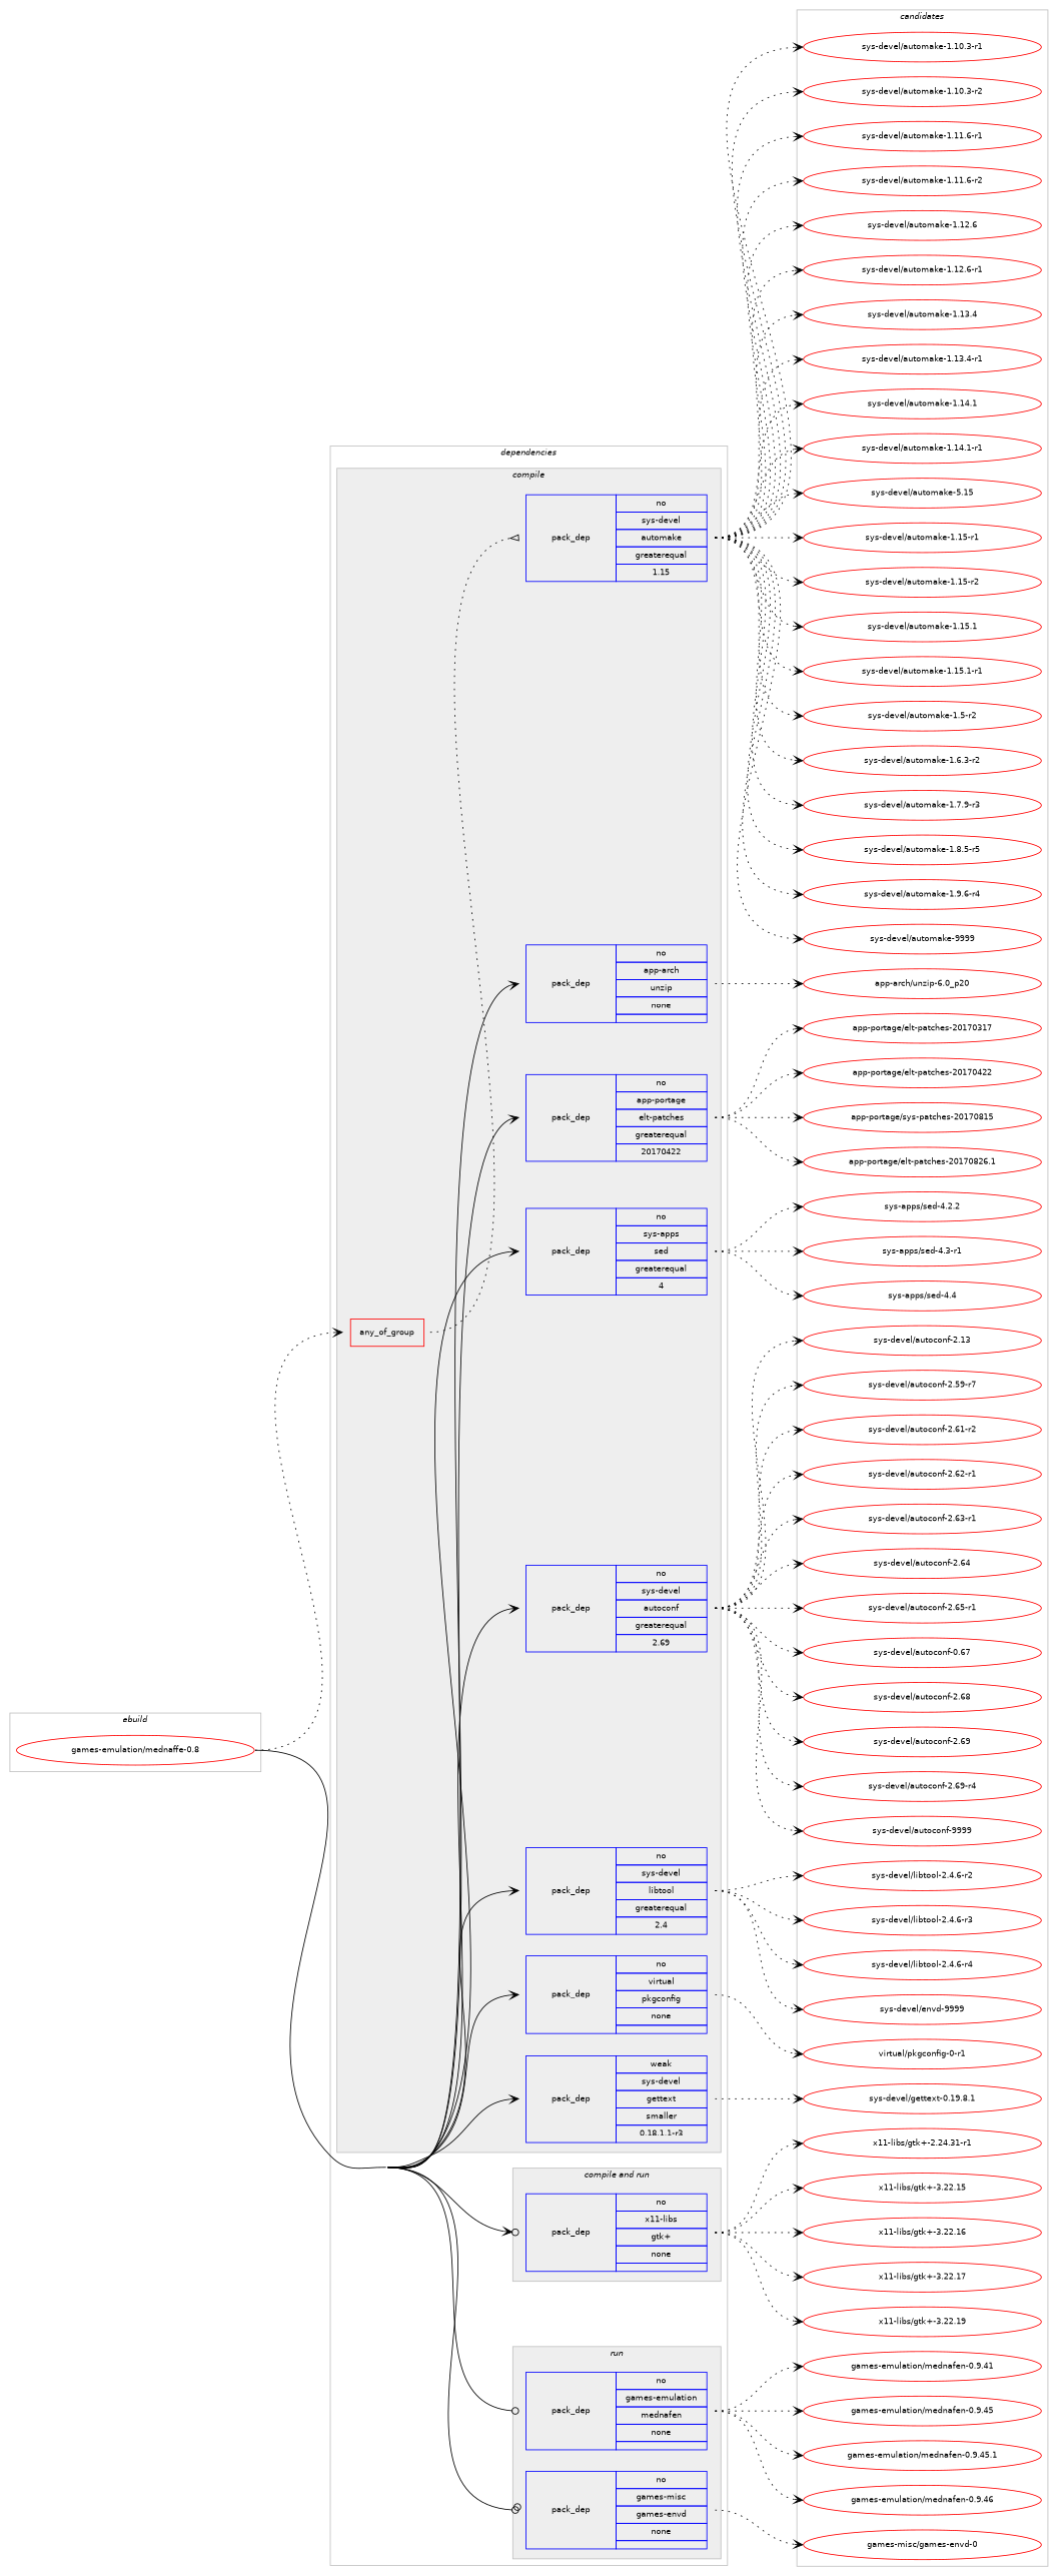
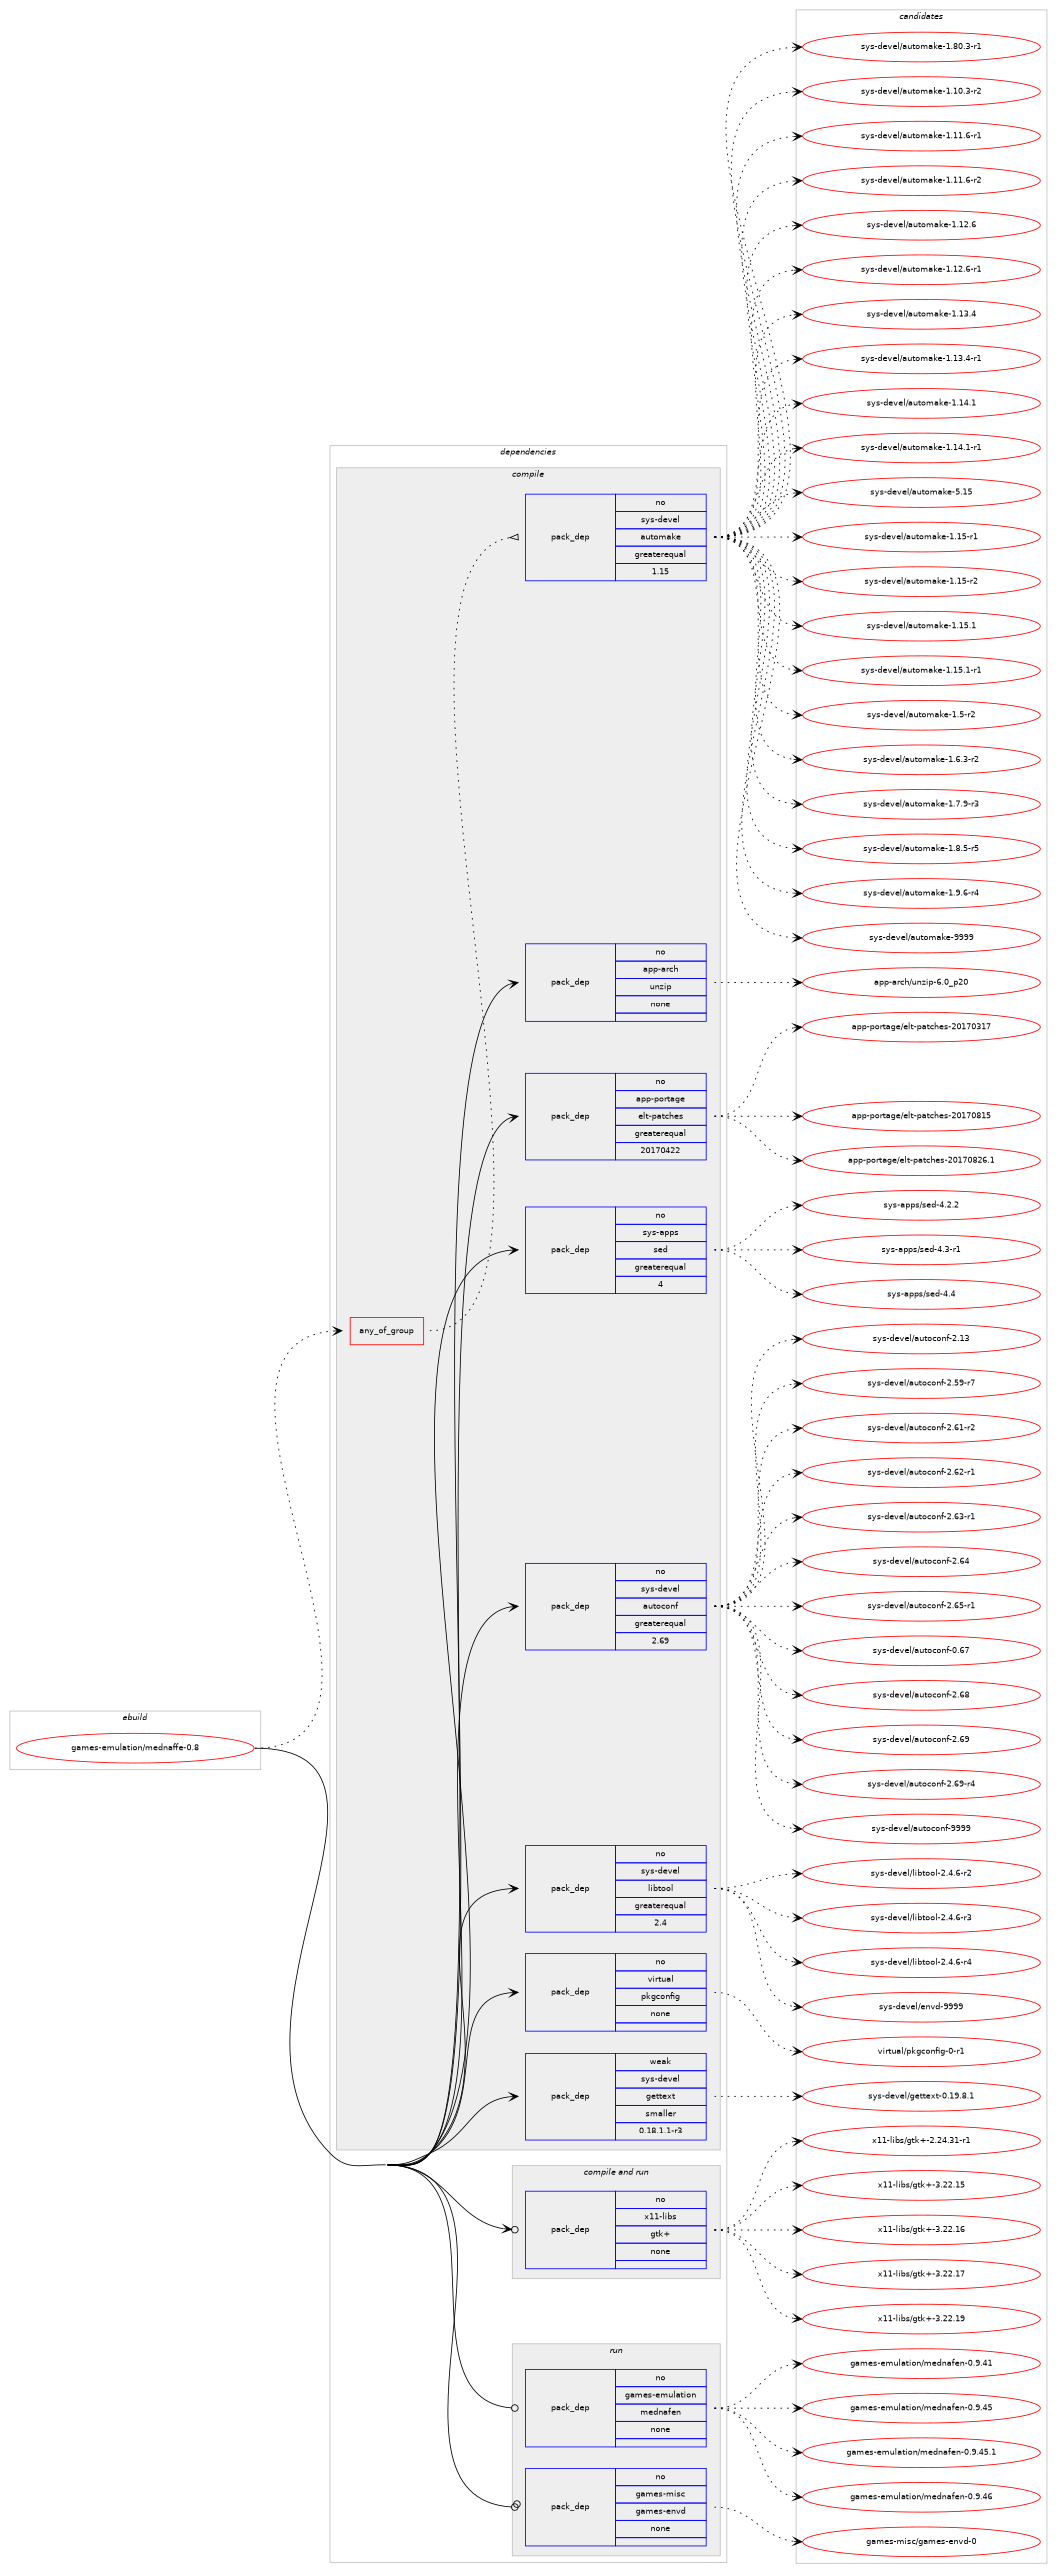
  digraph {
    compound=true
    concentrate=true
    fontname=Helvetica
    fontsize=10
    newrank=true
    rankdir=LR
    ranksep=1.5
    node [color=red fontname=Helvetica fontsize=10]
    edge [arrowhead=vee headport=w style=dotted tailport=e weight=100]
    n1 [label="games-emulation/mednaffe-0.8" width=4]
    n2 [color=blue label=<<TABLE BORDER="0" CELLBORDER="1" CELLSPACING="0" CELLPADDING="4" WIDTH="220"><TR><TD ROWSPAN="6" CELLPADDING="30">pack_dep</TD></TR><TR><TD WIDTH="110">no</TD></TR><TR><TD>sys-devel</TD></TR><TR><TD>automake</TD></TR><TR><TD>greaterequal</TD></TR><TR><TD>1.15</TD></TR></TABLE>> shape=none]
    n3 [label=<<TABLE BORDER="0" CELLBORDER="1" CELLSPACING="0" CELLPADDING="4"><TR><TD CELLPADDING="10">any_of_group</TD></TR></TABLE>> shape=none]
    n4 [color=blue label=<<TABLE BORDER="0" CELLBORDER="1" CELLSPACING="0" CELLPADDING="4" WIDTH="220"><TR><TD ROWSPAN="6" CELLPADDING="30">pack_dep</TD></TR><TR><TD WIDTH="110">no</TD></TR><TR><TD>app-arch</TD></TR><TR><TD>unzip</TD></TR><TR><TD>none</TD></TR><TR><TD></TD></TR></TABLE>> shape=none]
    n5 [color=blue label=<<TABLE BORDER="0" CELLBORDER="1" CELLSPACING="0" CELLPADDING="4" WIDTH="220"><TR><TD ROWSPAN="6" CELLPADDING="30">pack_dep</TD></TR><TR><TD WIDTH="110">no</TD></TR><TR><TD>app-portage</TD></TR><TR><TD>elt-patches</TD></TR><TR><TD>greaterequal</TD></TR><TR><TD>20170422</TD></TR></TABLE>> shape=none]
    n6 [color=blue label=<<TABLE BORDER="0" CELLBORDER="1" CELLSPACING="0" CELLPADDING="4" WIDTH="220"><TR><TD ROWSPAN="6" CELLPADDING="30">pack_dep</TD></TR><TR><TD WIDTH="110">no</TD></TR><TR><TD>sys-apps</TD></TR><TR><TD>sed</TD></TR><TR><TD>greaterequal</TD></TR><TR><TD>4</TD></TR></TABLE>> shape=none]
    n7 [color=blue label=<<TABLE BORDER="0" CELLBORDER="1" CELLSPACING="0" CELLPADDING="4" WIDTH="220"><TR><TD ROWSPAN="6" CELLPADDING="30">pack_dep</TD></TR><TR><TD WIDTH="110">no</TD></TR><TR><TD>sys-devel</TD></TR><TR><TD>autoconf</TD></TR><TR><TD>greaterequal</TD></TR><TR><TD>2.69</TD></TR></TABLE>> shape=none]
    n8 [color=blue label=<<TABLE BORDER="0" CELLBORDER="1" CELLSPACING="0" CELLPADDING="4" WIDTH="220"><TR><TD ROWSPAN="6" CELLPADDING="30">pack_dep</TD></TR><TR><TD WIDTH="110">no</TD></TR><TR><TD>sys-devel</TD></TR><TR><TD>libtool</TD></TR><TR><TD>greaterequal</TD></TR><TR><TD>2.4</TD></TR></TABLE>> shape=none]
    n9 [color=blue label=<<TABLE BORDER="0" CELLBORDER="1" CELLSPACING="0" CELLPADDING="4" WIDTH="220"><TR><TD ROWSPAN="6" CELLPADDING="30">pack_dep</TD></TR><TR><TD WIDTH="110">no</TD></TR><TR><TD>virtual</TD></TR><TR><TD>pkgconfig</TD></TR><TR><TD>none</TD></TR><TR><TD></TD></TR></TABLE>> shape=none]
    n10 [color=blue label=<<TABLE BORDER="0" CELLBORDER="1" CELLSPACING="0" CELLPADDING="4" WIDTH="220"><TR><TD ROWSPAN="6" CELLPADDING="30">pack_dep</TD></TR><TR><TD WIDTH="110">weak</TD></TR><TR><TD>sys-devel</TD></TR><TR><TD>gettext</TD></TR><TR><TD>smaller</TD></TR><TR><TD>0.18.1.1-r3</TD></TR></TABLE>> shape=none]
    n11 [color=blue label=<<TABLE BORDER="0" CELLBORDER="1" CELLSPACING="0" CELLPADDING="4" WIDTH="220"><TR><TD ROWSPAN="6" CELLPADDING="30">pack_dep</TD></TR><TR><TD WIDTH="110">no</TD></TR><TR><TD>x11-libs</TD></TR><TR><TD>gtk+</TD></TR><TR><TD>none</TD></TR><TR><TD></TD></TR></TABLE>> shape=none]
    n12 [color=blue label=<<TABLE BORDER="0" CELLBORDER="1" CELLSPACING="0" CELLPADDING="4" WIDTH="220"><TR><TD ROWSPAN="6" CELLPADDING="30">pack_dep</TD></TR><TR><TD WIDTH="110">no</TD></TR><TR><TD>games-emulation</TD></TR><TR><TD>mednafen</TD></TR><TR><TD>none</TD></TR><TR><TD></TD></TR></TABLE>> shape=none]
    n13 [color=blue label=<<TABLE BORDER="0" CELLBORDER="1" CELLSPACING="0" CELLPADDING="4" WIDTH="220"><TR><TD ROWSPAN="6" CELLPADDING="30">pack_dep</TD></TR><TR><TD WIDTH="110">no</TD></TR><TR><TD>games-misc</TD></TR><TR><TD>games-envd</TD></TR><TR><TD>none</TD></TR><TR><TD></TD></TR></TABLE>> shape=none]
-   n14 [label="sys-devel/automake-1.10.3-r1" width=4]
+   n14 [label="sys-devel/automake-1.80.3-r1" width=4]
    n15 [label="sys-devel/automake-1.10.3-r2" width=4]
    n16 [label="sys-devel/automake-1.11.6-r1" width=4]
    n17 [label="sys-devel/automake-1.11.6-r2" width=4]
    n18 [label="sys-devel/automake-1.12.6" width=4]
    n19 [label="sys-devel/automake-1.12.6-r1" width=4]
    n20 [label="sys-devel/automake-1.13.4" width=4]
    n21 [label="sys-devel/automake-1.13.4-r1" width=4]
    n22 [label="sys-devel/automake-1.14.1" width=4]
    n23 [label="sys-devel/automake-1.14.1-r1" width=4]
    n24 [label="sys-devel/automake-5.15" width=4]
    n25 [label="sys-devel/automake-1.15-r1" width=4]
    n26 [label="sys-devel/automake-1.15-r2" width=4]
    n27 [label="sys-devel/automake-1.15.1" width=4]
    n28 [label="sys-devel/automake-1.15.1-r1" width=4]
    n29 [label="sys-devel/automake-1.5-r2" width=4]
    n30 [label="sys-devel/automake-1.6.3-r2" width=4]
    n31 [label="sys-devel/automake-1.7.9-r3" width=4]
    n32 [label="sys-devel/automake-1.8.5-r5" width=4]
    n33 [label="sys-devel/automake-1.9.6-r4" width=4]
    n34 [label="sys-devel/automake-9999" width=4]
    n35 [label="app-arch/unzip-6.0_p20" width=4]
    n36 [label="app-portage/elt-patches-20170317" width=4]
-   n37 [label="app-portage/elt-patches-20170422" width=4]
-   n38 [label="app-portage/sys-patches-20170815" width=4]
+   n38 [label="app-portage/elt-patches-20170815" width=4]
    n39 [label="app-portage/elt-patches-20170826.1" width=4]
    n40 [label="sys-apps/sed-4.2.2" width=4]
    n41 [label="sys-apps/sed-4.3-r1" width=4]
    n42 [label="sys-apps/sed-4.4" width=4]
    n43 [label="sys-devel/autoconf-2.13" width=4]
    n44 [label="sys-devel/autoconf-2.59-r7" width=4]
    n45 [label="sys-devel/autoconf-2.61-r2" width=4]
    n46 [label="sys-devel/autoconf-2.62-r1" width=4]
    n47 [label="sys-devel/autoconf-2.63-r1" width=4]
    n48 [label="sys-devel/autoconf-2.64" width=4]
    n49 [label="sys-devel/autoconf-2.65-r1" width=4]
    n50 [label="sys-devel/autoconf-0.67" width=4]
    n51 [label="sys-devel/autoconf-2.68" width=4]
    n52 [label="sys-devel/autoconf-2.69" width=4]
    n53 [label="sys-devel/autoconf-2.69-r4" width=4]
    n54 [label="sys-devel/autoconf-9999" width=4]
    n55 [label="sys-devel/libtool-2.4.6-r2" width=4]
    n56 [label="sys-devel/libtool-2.4.6-r3" width=4]
    n57 [label="sys-devel/libtool-2.4.6-r4" width=4]
    n58 [label="sys-devel/envd-9999" width=4]
    n59 [label="virtual/pkgconfig-0-r1" width=4]
    n60 [label="sys-devel/gettext-0.19.8.1" width=4]
    n61 [label="x11-libs/gtk+-2.24.31-r1" width=4]
    n62 [label="x11-libs/gtk+-3.22.15" width=4]
    n63 [label="x11-libs/gtk+-3.22.16" width=4]
    n64 [label="x11-libs/gtk+-3.22.17" width=4]
    n65 [label="x11-libs/gtk+-3.22.19" width=4]
    n66 [label="games-emulation/mednafen-0.9.41" width=4]
    n67 [label="games-emulation/mednafen-0.9.45" width=4]
    n68 [label="games-emulation/mednafen-0.9.45.1" width=4]
    n69 [label="games-emulation/mednafen-0.9.46" width=4]
    n70 [label="games-misc/games-envd-0" width=4]
    subgraph cluster_1 {
      color=gray
      label=<<i>ebuild</i>>
      rank=same
      n1
    }
    subgraph cluster_2 {
      color=gray
      label=<<i>dependencies</i>>
      subgraph cluster_3 {
        color=gray
        fillcolor="#eeeeee"
        label=<<i>compile</i>>
        style=filled
        subgraph sub_4 {
          color=gray
          fillcolor="#eeeeee"
          label=<<i>compile</i>>
          style=filled
          n3
          subgraph sub_5 {
            color=gray
            fillcolor="#eeeeee"
            label=<<i>compile</i>>
            style=filled
            n2
          }
        }
        subgraph sub_6 {
          color=gray
          fillcolor="#eeeeee"
          label=<<i>compile</i>>
          style=filled
          n4
        }
        subgraph sub_7 {
          color=gray
          fillcolor="#eeeeee"
          label=<<i>compile</i>>
          style=filled
          n5
        }
        subgraph sub_8 {
          color=gray
          fillcolor="#eeeeee"
          label=<<i>compile</i>>
          style=filled
          n6
        }
        subgraph sub_9 {
          color=gray
          fillcolor="#eeeeee"
          label=<<i>compile</i>>
          style=filled
          n7
        }
        subgraph sub_10 {
          color=gray
          fillcolor="#eeeeee"
          label=<<i>compile</i>>
          style=filled
          n8
        }
        subgraph sub_11 {
          color=gray
          fillcolor="#eeeeee"
          label=<<i>compile</i>>
          style=filled
          n9
        }
        subgraph sub_12 {
          color=gray
          fillcolor="#eeeeee"
          label=<<i>compile</i>>
          style=filled
          n10
        }
      }
      subgraph cluster_13 {
        color=gray
        fillcolor="#eeeeee"
        label=<<i>compile and run</i>>
        style=filled
        subgraph sub_14 {
          color=gray
          fillcolor="#eeeeee"
          label=<<i>compile and run</i>>
          style=filled
          n11
        }
      }
      subgraph cluster_15 {
        color=gray
        fillcolor="#eeeeee"
        label=<<i>run</i>>
        style=filled
        subgraph sub_16 {
          color=gray
          fillcolor="#eeeeee"
          label=<<i>run</i>>
          style=filled
          n12
        }
        subgraph sub_17 {
          color=gray
          fillcolor="#eeeeee"
          label=<<i>run</i>>
          style=filled
          n13
        }
      }
    }
    subgraph cluster_18 {
      color=gray
      label=<<i>candidates</i>>
      rank=same
      subgraph sub_19 {
        color=black
        label=<<i>candidates</i>>
        nodesep=1
        rank=same
        n14
        n15
        n16
        n17
        n18
        n19
        n20
        n21
        n22
        n23
        n24
        n25
        n26
        n27
        n28
        n29
        n30
        n31
        n32
        n33
        n34
      }
      subgraph sub_20 {
        color=black
        label=<<i>candidates</i>>
        nodesep=1
        rank=same
        n35
      }
      subgraph sub_21 {
        color=black
        label=<<i>candidates</i>>
        nodesep=1
        rank=same
        n36
-       n37
        n38
        n39
      }
      subgraph sub_22 {
        color=black
        label=<<i>candidates</i>>
        nodesep=1
        rank=same
        n40
        n41
        n42
      }
      subgraph sub_23 {
        color=black
        label=<<i>candidates</i>>
        nodesep=1
        rank=same
        n43
        n44
        n45
        n46
        n47
        n48
        n49
        n50
        n51
        n52
        n53
        n54
      }
      subgraph sub_24 {
        color=black
        label=<<i>candidates</i>>
        nodesep=1
        rank=same
        n55
        n56
        n57
        n58
      }
      subgraph sub_25 {
        color=black
        label=<<i>candidates</i>>
        nodesep=1
        rank=same
        n59
      }
      subgraph sub_26 {
        color=black
        label=<<i>candidates</i>>
        nodesep=1
        rank=same
        n60
      }
      subgraph sub_27 {
        color=black
        label=<<i>candidates</i>>
        nodesep=1
        rank=same
        n61
        n62
        n63
        n64
        n65
      }
      subgraph sub_28 {
        color=black
        label=<<i>candidates</i>>
        nodesep=1
        rank=same
        n66
        n67
        n68
        n69
      }
      subgraph sub_29 {
        color=black
        label=<<i>candidates</i>>
        nodesep=1
        rank=same
        n70
      }
    }
    n1 -> n3 [weight=20]
    n1 -> n4 [style=solid weight=20]
    n1 -> n5 [style=solid weight=20]
    n1 -> n6 [style=solid weight=20]
    n1 -> n7 [style=solid weight=20]
    n1 -> n8 [style=solid weight=20]
    n1 -> n9 [style=solid weight=20]
    n1 -> n10 [style=solid weight=20]
    n1 -> n11 [arrowhead=odotvee style=solid weight=20]
    n1 -> n12 [arrowhead=odot style=solid weight=20]
    n1 -> n13 [arrowhead=odot style=solid weight=20]
    n2 -> n14
    n2 -> n15
    n2 -> n16
    n2 -> n17
    n2 -> n18
    n2 -> n19
    n2 -> n20
    n2 -> n21
    n2 -> n22
    n2 -> n23
    n2 -> n24
    n2 -> n25
    n2 -> n26
    n2 -> n27
    n2 -> n28
    n2 -> n29
    n2 -> n30
    n2 -> n31
    n2 -> n32
    n2 -> n33
    n2 -> n34
    n3 -> n2 [arrowhead=oinv weight=20]
    n4 -> n35
    n5 -> n36
-   n5 -> n37
    n5 -> n38
    n5 -> n39
    n6 -> n40
    n6 -> n41
    n6 -> n42
    n7 -> n43
    n7 -> n44
    n7 -> n45
    n7 -> n46
    n7 -> n47
    n7 -> n48
    n7 -> n49
    n7 -> n50
    n7 -> n51
    n7 -> n52
    n7 -> n53
    n7 -> n54
    n8 -> n55
    n8 -> n56
    n8 -> n57
    n8 -> n58
    n9 -> n59
    n10 -> n60
    n11 -> n61
    n11 -> n62
    n11 -> n63
    n11 -> n64
    n11 -> n65
    n12 -> n66
    n12 -> n67
    n12 -> n68
    n12 -> n69
    n13 -> n70
  }
